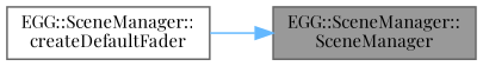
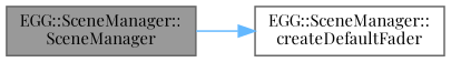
  digraph {
    rankdir=LR
    fontname="Playfair Display"
    node [fontname="Playfair Display" fontsize=10 shape=box style=filled]
    n1 [color=gray40 fillcolor=grey60 fontcolor=black height=0.2 label="EGG::SceneManager::\lSceneManager" width=0.4]
    n2 [color=grey40 fillcolor=white height=0.2 label="EGG::SceneManager::\lcreateDefaultFader" width=0.4]
-   n2 -> n1 [color=steelblue1 fontname="Playfair Display" fontsize=10 labelfontname=FreeMono labelfontsize=10 style=solid]
+   n1 -> n2 [color=steelblue1 fontname="Playfair Display" fontsize=10 labelfontname=FreeMono labelfontsize=10 style=solid]
  }
